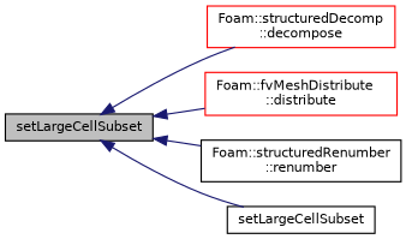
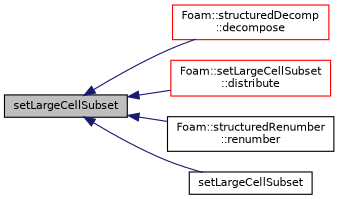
  digraph {
    rankdir=LR
    node [color=black fontname=Helvetica fontsize=10 shape=record]
    edge [color=midnightblue dir=back fontname=Helvetica fontsize=10 labelfontname=Helvetica labelfontsize=10 style=solid]
    n1 [fillcolor=grey75 fontcolor=black height=0.2 label=setLargeCellSubset style=filled width=0.4]
    n2 [color=red height=0.2 label="Foam::structuredDecomp\l::decompose" width=0.4]
-   n3 [color=red height=0.2 label="Foam::fvMeshDistribute\l::distribute" width=0.4]
+   n3 [color=red height=0.2 label="Foam::setLargeCellSubset\l::distribute" width=0.4]
    n4 [height=0.2 label="Foam::structuredRenumber\l::renumber" width=0.4]
    n5 [height=0.2 label=setLargeCellSubset width=0.4]
    n1 -> n2
    n1 -> n3
    n1 -> n4
    n1 -> n5
  }
